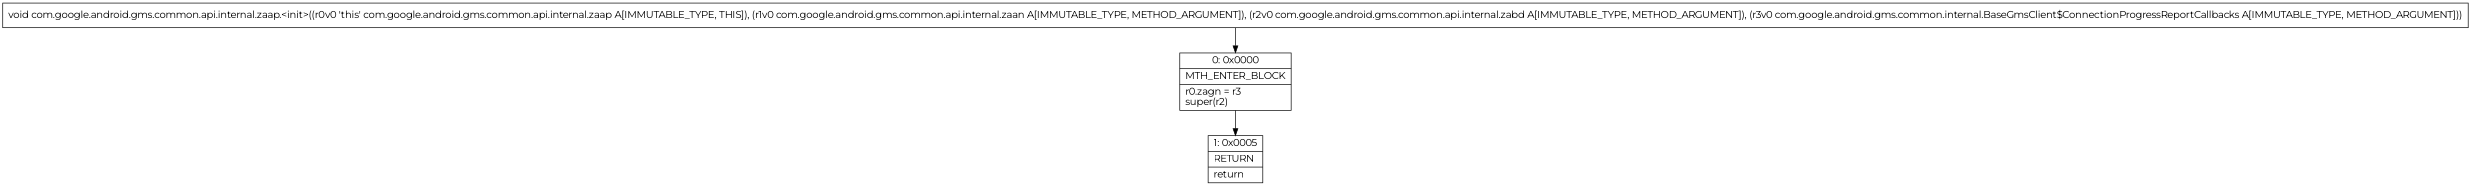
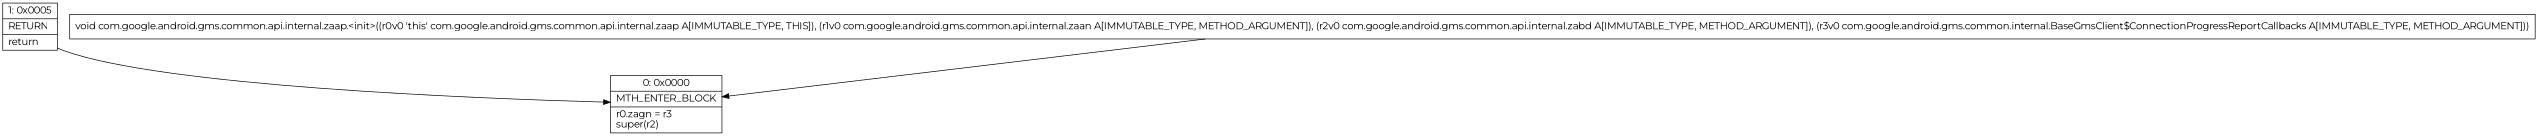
  digraph {
    fontname=Montserrat
    node [shape=record fontname=Montserrat]
    edge [fontname=Montserrat]
    n1 [label="{0\:\ 0x0000|MTH_ENTER_BLOCK\l|r0.zagn = r3\lsuper(r2)\l}"]
    n2 [label="{1\:\ 0x0005|RETURN\l|return\l}"]
    n3 [label="{void com.google.android.gms.common.api.internal.zaap.\<init\>((r0v0 'this' com.google.android.gms.common.api.internal.zaap A[IMMUTABLE_TYPE, THIS]), (r1v0 com.google.android.gms.common.api.internal.zaan A[IMMUTABLE_TYPE, METHOD_ARGUMENT]), (r2v0 com.google.android.gms.common.api.internal.zabd A[IMMUTABLE_TYPE, METHOD_ARGUMENT]), (r3v0 com.google.android.gms.common.internal.BaseGmsClient$ConnectionProgressReportCallbacks A[IMMUTABLE_TYPE, METHOD_ARGUMENT])) }"]
-   n1 -> n2
+   n2 -> n1
    n3 -> n1
  }
